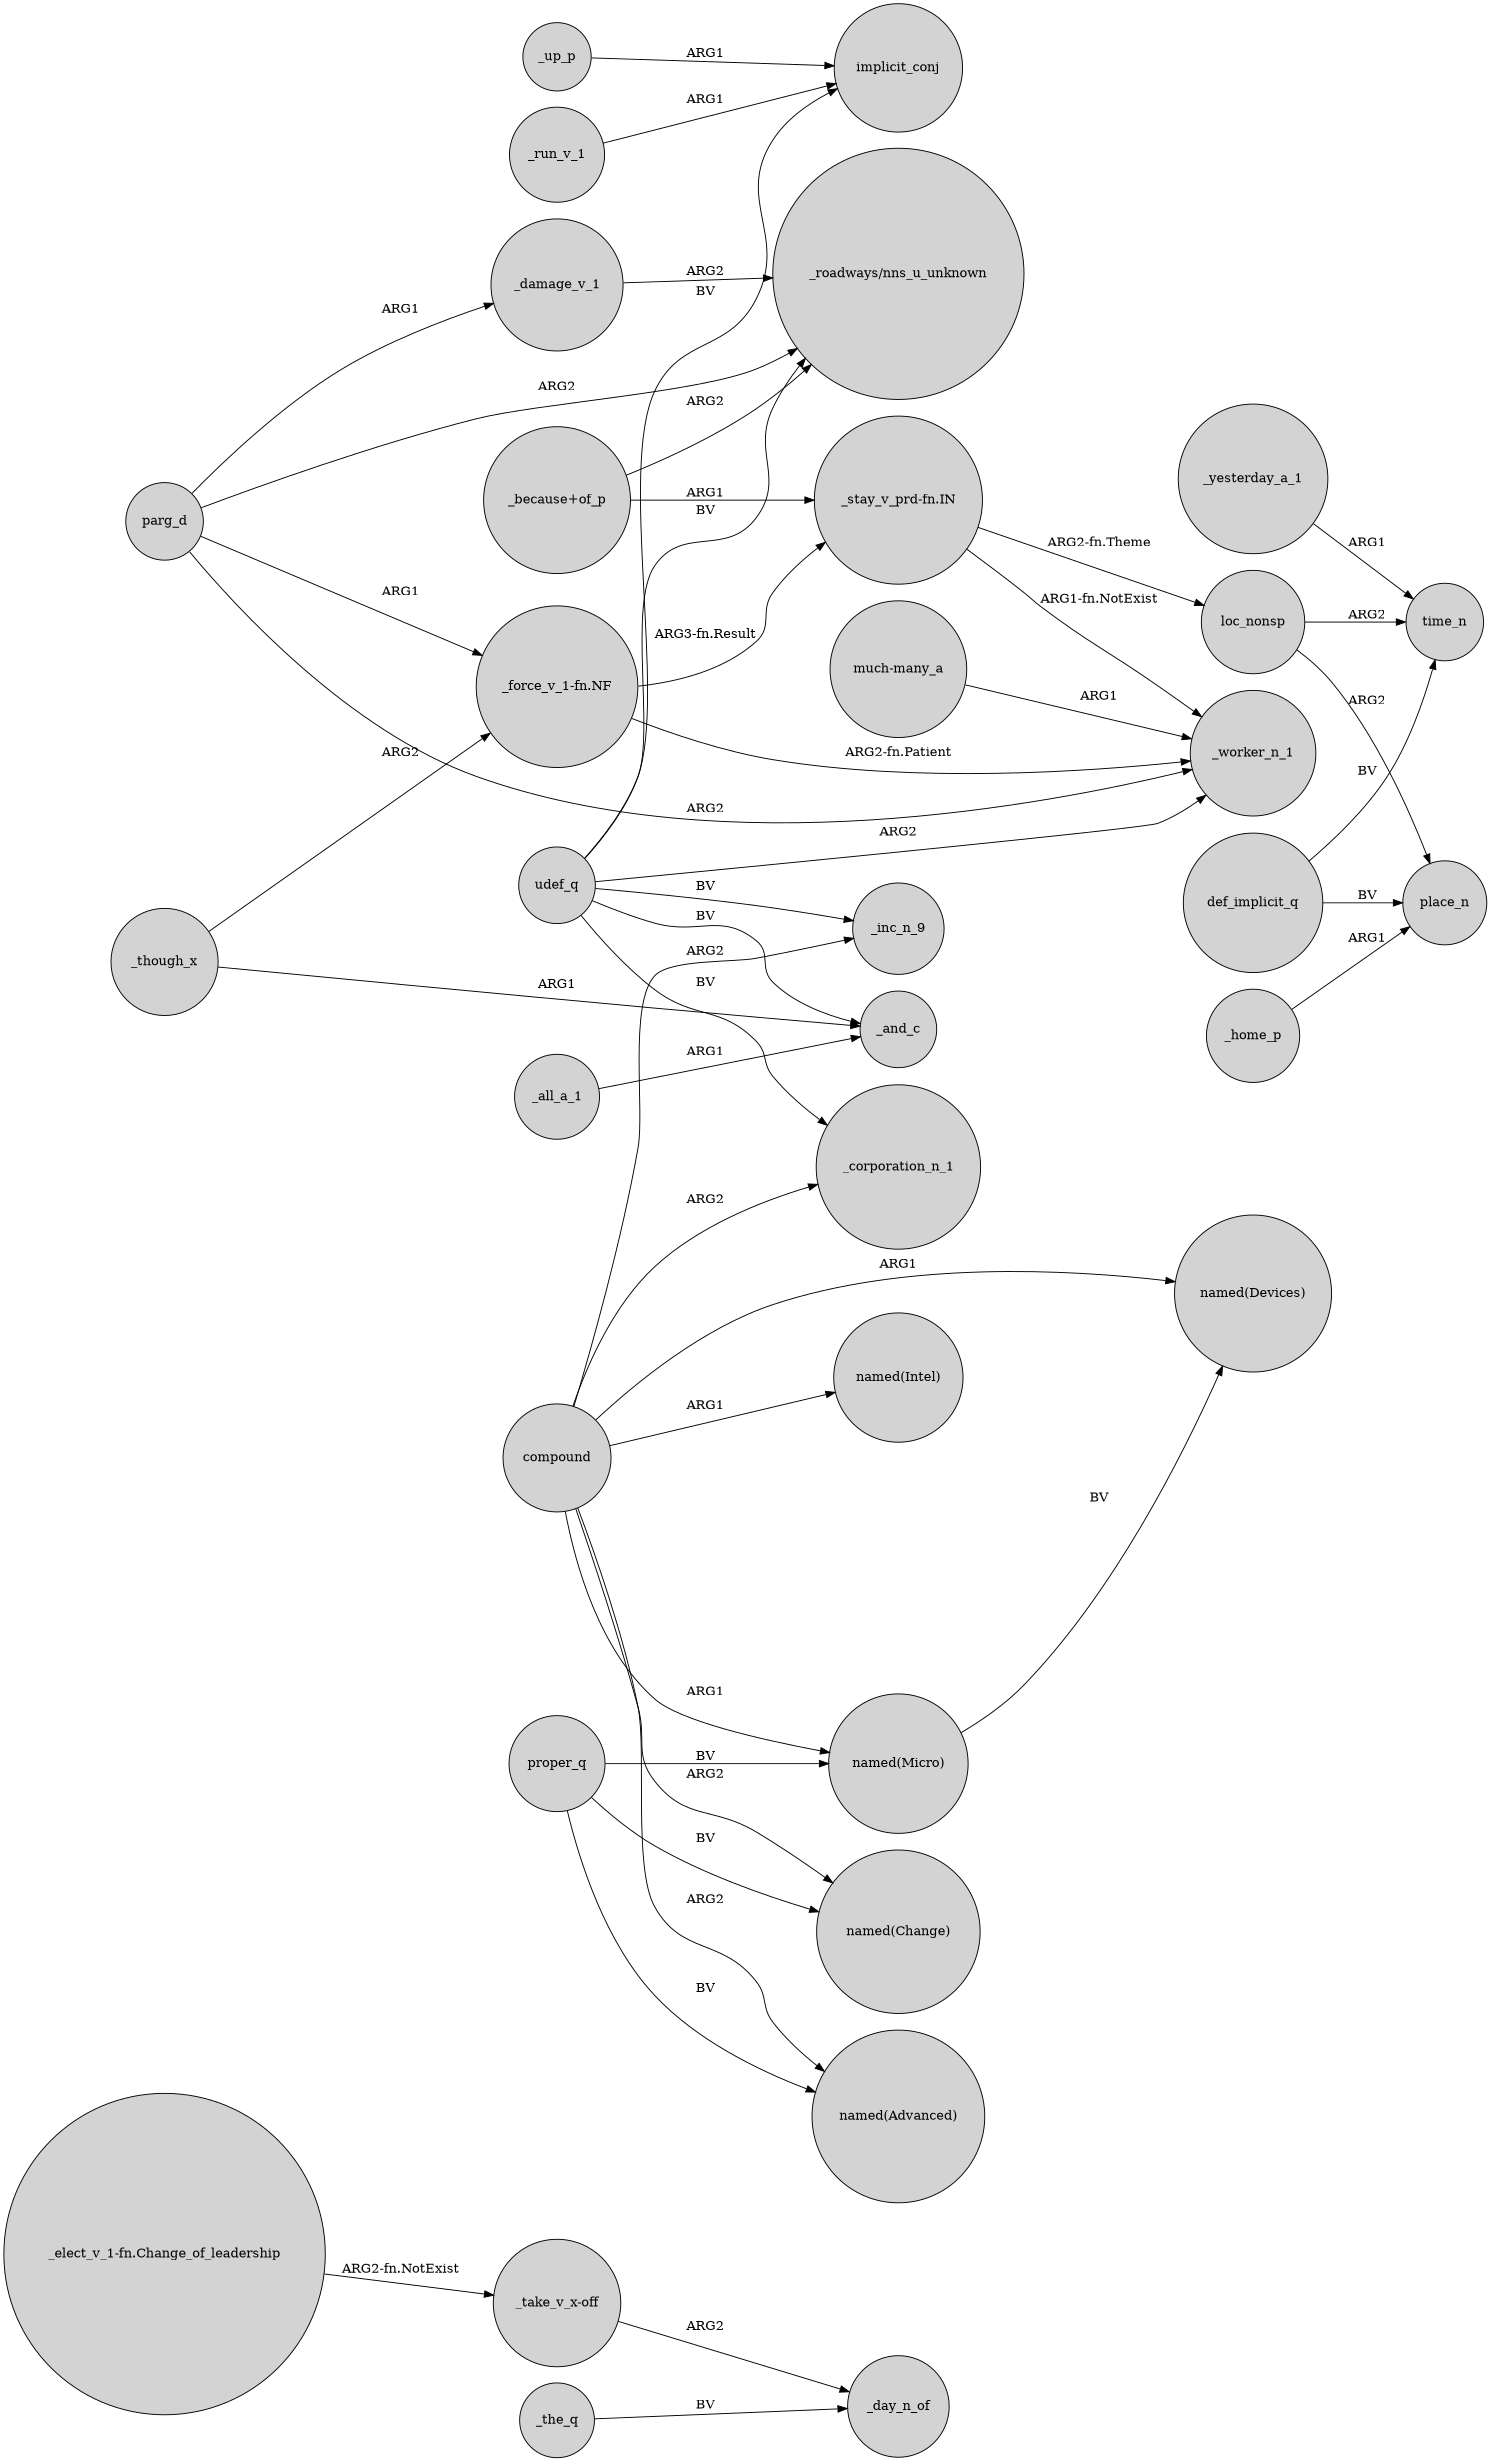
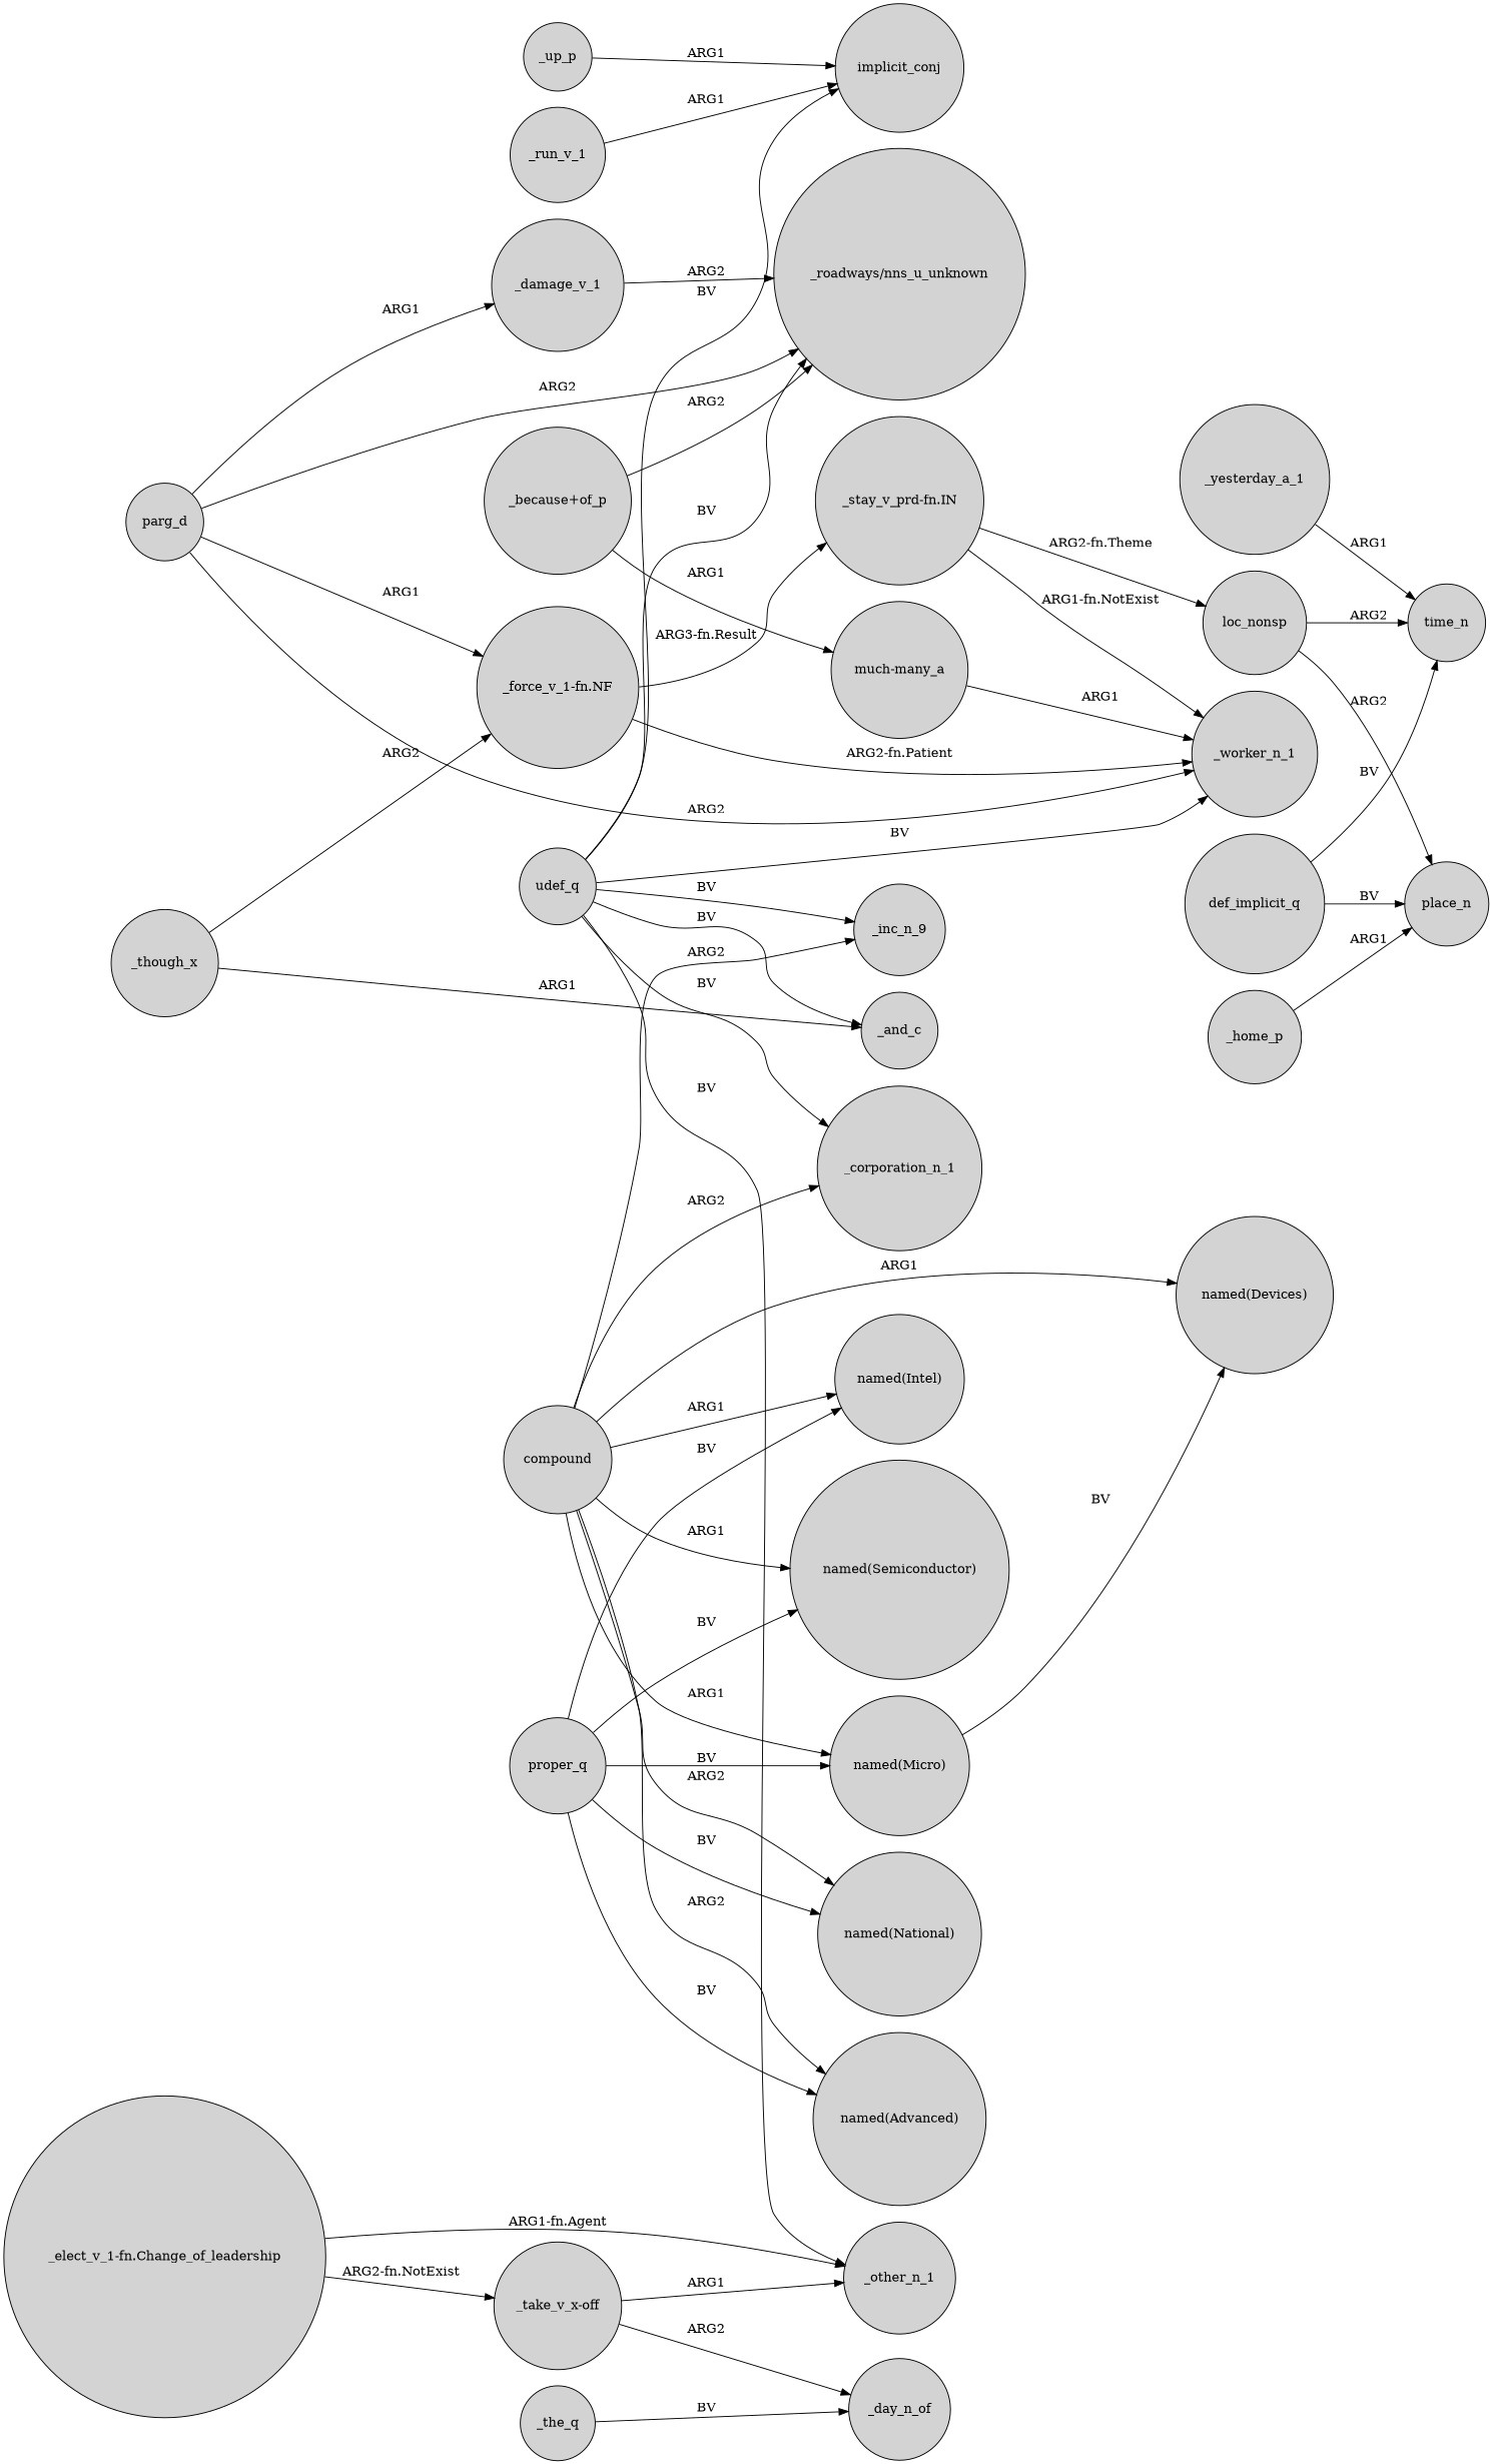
  digraph {
    rankdir=LR
    node [shape=circle style=filled]
    _up_p
    implicit_conj
    parg_d
    "_roadways/nns_u_unknown"
    _damage_v_1
    _worker_n_1
    "_force_v_1-fn.NF"
    "_stay_v_prd-fn.IN"
    _yesterday_a_1
    time_n
    udef_q
    n12 [label=_inc_n_9]
    _and_c
    _corporation_n_1
+   _other_n_1
    loc_nonsp
    place_n
    _run_v_1
    compound
    "named(Devices)"
    "named(Micro)"
-   "named(National)" [label="named(Change)"]
+   "named(Semiconductor)"
+   "named(National)"
    "named(Intel)"
    "named(Advanced)"
    def_implicit_q
    _though_x
    "_take_v_x-off"
    _day_n_of
    proper_q
-   _all_a_1
    _the_q
    "_because+of_p"
    "_elect_v_1-fn.Change_of_leadership"
    "much-many_a"
    _home_p
    _up_p -> implicit_conj [label=ARG1]
    parg_d -> "_roadways/nns_u_unknown" [label=ARG2]
    parg_d -> _damage_v_1 [label=ARG1]
    parg_d -> _worker_n_1 [label=ARG2]
    parg_d -> "_force_v_1-fn.NF" [label=ARG1]
    _damage_v_1 -> "_roadways/nns_u_unknown" [label=ARG2]
    "_force_v_1-fn.NF" -> _worker_n_1 [label="ARG2-fn.Patient"]
    "_force_v_1-fn.NF" -> "_stay_v_prd-fn.IN" [label="ARG3-fn.Result"]
    "_stay_v_prd-fn.IN" -> _worker_n_1 [label="ARG1-fn.NotExist"]
    "_stay_v_prd-fn.IN" -> loc_nonsp [label="ARG2-fn.Theme"]
    _yesterday_a_1 -> time_n [label=ARG1]
    udef_q -> implicit_conj [label=BV]
    udef_q -> "_roadways/nns_u_unknown" [label=BV]
-   udef_q -> _worker_n_1 [label=ARG2]
+   udef_q -> _worker_n_1 [label=BV]
    udef_q -> n12 [label=BV]
    udef_q -> _and_c [label=BV]
    udef_q -> _corporation_n_1 [label=BV]
+   udef_q -> _other_n_1 [label=BV]
    loc_nonsp -> time_n [label=ARG2]
    loc_nonsp -> place_n [label=ARG2]
    _run_v_1 -> implicit_conj [label=ARG1]
    compound -> n12 [label=ARG2]
    compound -> _corporation_n_1 [label=ARG2]
    compound -> "named(Devices)" [label=ARG1]
    compound -> "named(Micro)" [label=ARG1]
+   compound -> "named(Semiconductor)" [label=ARG1]
    compound -> "named(National)" [label=ARG2]
    compound -> "named(Intel)" [label=ARG1]
    compound -> "named(Advanced)" [label=ARG2]
    "named(Micro)" -> "named(Devices)" [label=BV]
    def_implicit_q -> time_n [label=BV]
    def_implicit_q -> place_n [label=BV]
    _though_x -> "_force_v_1-fn.NF" [label=ARG2]
    _though_x -> _and_c [label=ARG1]
+   "_take_v_x-off" -> _other_n_1 [label=ARG1]
    "_take_v_x-off" -> _day_n_of [label=ARG2]
    proper_q -> "named(Micro)" [label=BV]
+   proper_q -> "named(Semiconductor)" [label=BV]
    proper_q -> "named(National)" [label=BV]
+   proper_q -> "named(Intel)" [label=BV]
    proper_q -> "named(Advanced)" [label=BV]
-   _all_a_1 -> _and_c [label=ARG1]
    _the_q -> _day_n_of [label=BV]
    "_because+of_p" -> "_roadways/nns_u_unknown" [label=ARG2]
-   "_because+of_p" -> "_stay_v_prd-fn.IN" [label=ARG1]
+   "_because+of_p" -> "much-many_a" [label=ARG1]
+   "_elect_v_1-fn.Change_of_leadership" -> _other_n_1 [label="ARG1-fn.Agent"]
    "_elect_v_1-fn.Change_of_leadership" -> "_take_v_x-off" [label="ARG2-fn.NotExist"]
    "much-many_a" -> _worker_n_1 [label=ARG1]
    _home_p -> place_n [label=ARG1]
  }
